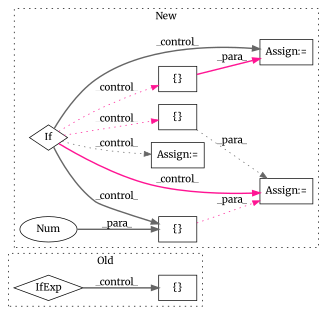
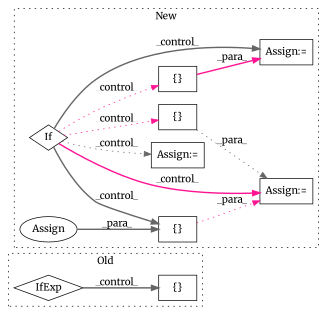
  digraph {
    rankdir=LR
    fontname=Merriweather
    node [a=59 l=3 shape=box fontname=Merriweather]
    edge [color=gray40 style=bold fontname=Merriweather]
    n1 [a=51 l="4,6" label=IfExp s="2028,2044" shape=diamond]
    n2 [l="1,0" label="{}" s="2050,2072"]
    n3 [l="1,0" label="{}" s="3763,3769"]
    n4 [a=68 label="Assign:=" s=3686]
    n5 [a=96 label=If s=3654 shape=diamond]
    n6 [a=68 label="Assign:=" s=3836]
    n7 [l="1,0" label="{}" s="3793,3800"]
-   n8 [a=76 l=2 label=Num s=3764 shape=ellipse]
+   n8 [a=76 l=2 label=Assign s=3764 shape=ellipse]
    n9 [a=95 l="2,1" label="{}" s="3896,3897"]
    n10 [a=68 label="Assign:=" s=3893]
    subgraph cluster_1 {
      label=Old
      style=dotted
      n1
      n2
    }
    subgraph cluster_2 {
      label=New
      style=dotted
      n3
      n4
      n5
      n6
      n7
      n8
      n9
      n10
    }
    n1 -> n2 [label=_control_]
    n3 -> n4 [label=_para_ color=deeppink style=dotted]
    n5 -> n3 [label=_control_]
    n5 -> n4 [label=_control_ color=deeppink]
    n5 -> n6 [label=_control_ style=dotted]
    n5 -> n7 [label=_control_ color=deeppink style=dotted]
    n5 -> n9 [label=_control_ color=deeppink style=dotted]
    n5 -> n10 [label=_control_]
    n7 -> n4 [label=_para_ style=dotted]
    n8 -> n3 [label=_para_]
    n9 -> n10 [label=_para_ color=deeppink]
  }
